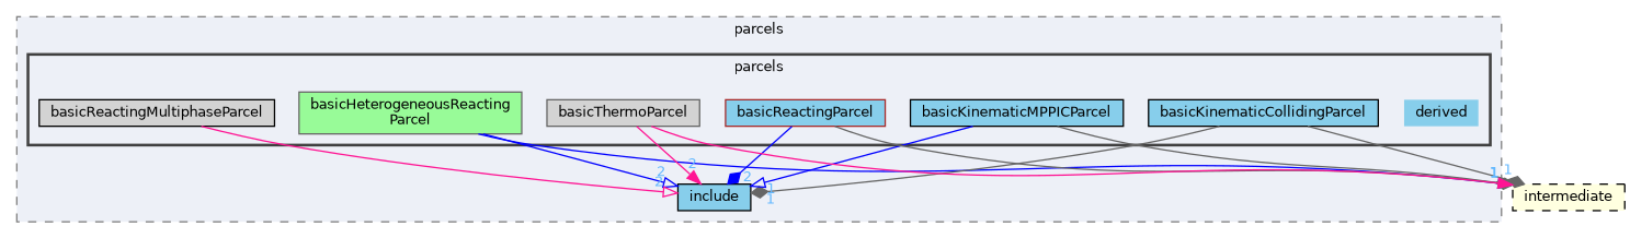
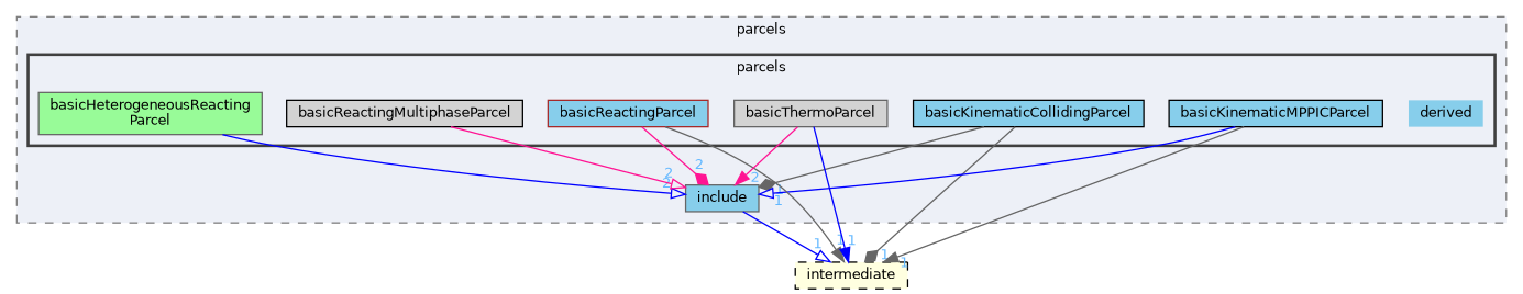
  digraph {
    compound=true
    node [color=black fillcolor=skyblue fontname=Helvetica fontsize=10 shape=box style=filled]
    edge [arrowhead=onormal color=gray40 fontcolor=steelblue1 fontname=Helvetica fontsize=10 headlabel=1 labeldistance=1.5 labelfontname=Helvetica labelfontsize=10]
    n1 [height=0.2 label=derived shape=plaintext width=0.4]
    n2 [color=gray40 fillcolor=palegreen height=0.2 label="basicHeterogeneousReacting\lParcel" width=0.4]
    n3 [height=0.2 label=basicKinematicCollidingParcel width=0.4]
    n4 [height=0.2 label=basicKinematicMPPICParcel width=0.4]
    n5 [fillcolor=lightgrey height=0.2 label=basicReactingMultiphaseParcel width=0.4]
    n6 [color=brown height=0.2 label=basicReactingParcel width=0.4]
    n7 [color=gray40 fillcolor=lightgrey height=0.2 label=basicThermoParcel width=0.4]
-   n8 [height=0.2 label=include width=0.4]
+   n8 [color=gray40 height=0.2 label=include width=0.4]
    n9 [fillcolor=lightyellow height=0.2 label=intermediate style="filled,dashed" width=0.4]
    subgraph cluster_1 {
      bgcolor="#edf0f7"
      fontname=Helvetica
      fontsize=10
      label=parcels
      pencolor=grey50
      style="filled,dashed"
      n8
      subgraph cluster_2 {
        bgcolor="#edf0f7"
        fontname=Helvetica
        fontsize=10
        label=parcels
        pencolor=grey25
        style="filled,bold"
        n1
        n2
        n3
        n4
        n5
        n6
        n7
      }
    }
    n2 -> n8 [color=blue headlabel=2]
-   n2 -> n9 [color=blue]
+   n8 -> n9 [color=blue]
    n3 -> n8 [arrowhead=diamond]
    n3 -> n9 [arrowhead=diamond]
    n4 -> n8 [color=blue]
-   n4 -> n9 [arrowhead=diamond]
+   n4 -> n9 [arrowhead=normal]
    n5 -> n8 [color=deeppink headlabel=2]
-   n6 -> n8 [arrowhead=diamond color=blue headlabel=2]
+   n6 -> n8 [arrowhead=diamond color=deeppink headlabel=2]
    n6 -> n9 [arrowhead=normal]
    n7 -> n8 [arrowhead=normal color=deeppink headlabel=2]
-   n7 -> n9 [arrowhead=normal color=deeppink]
+   n7 -> n9 [arrowhead=normal color=blue]
  }
